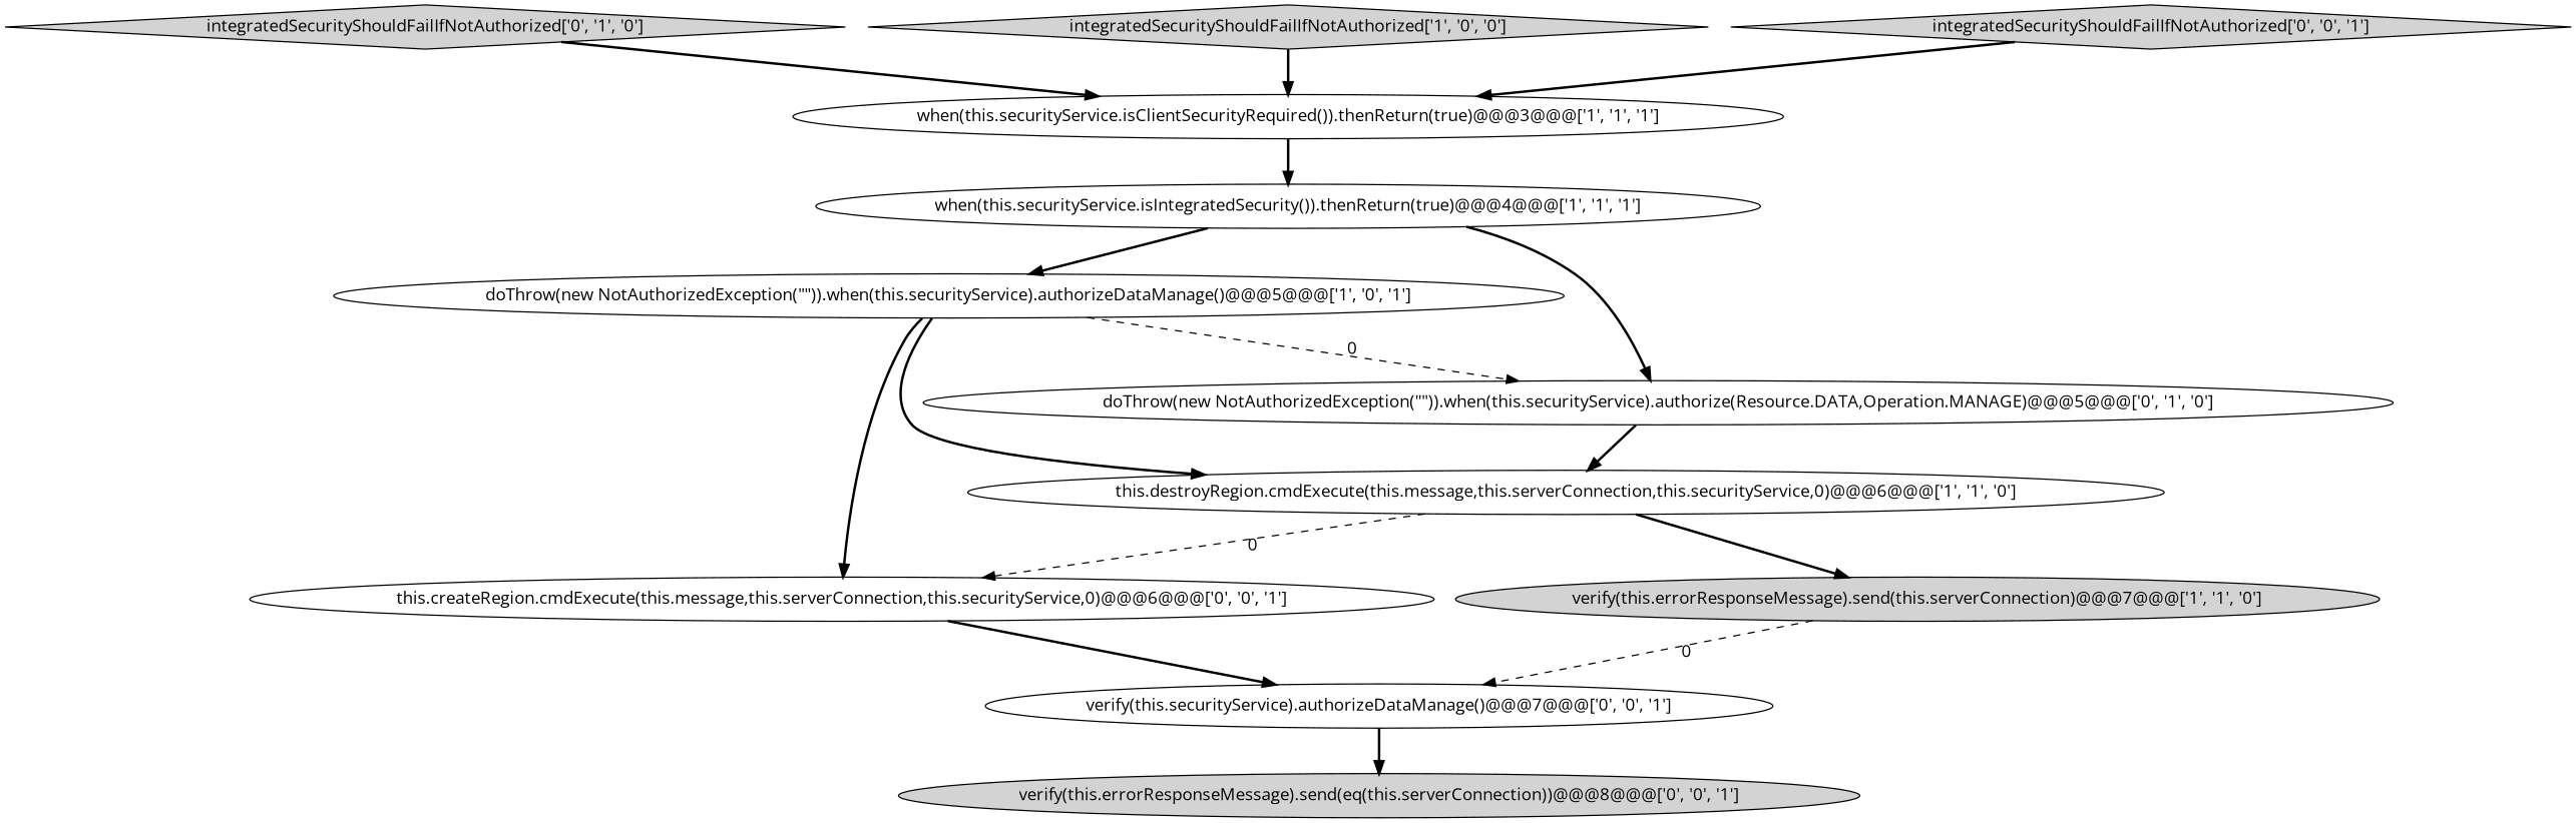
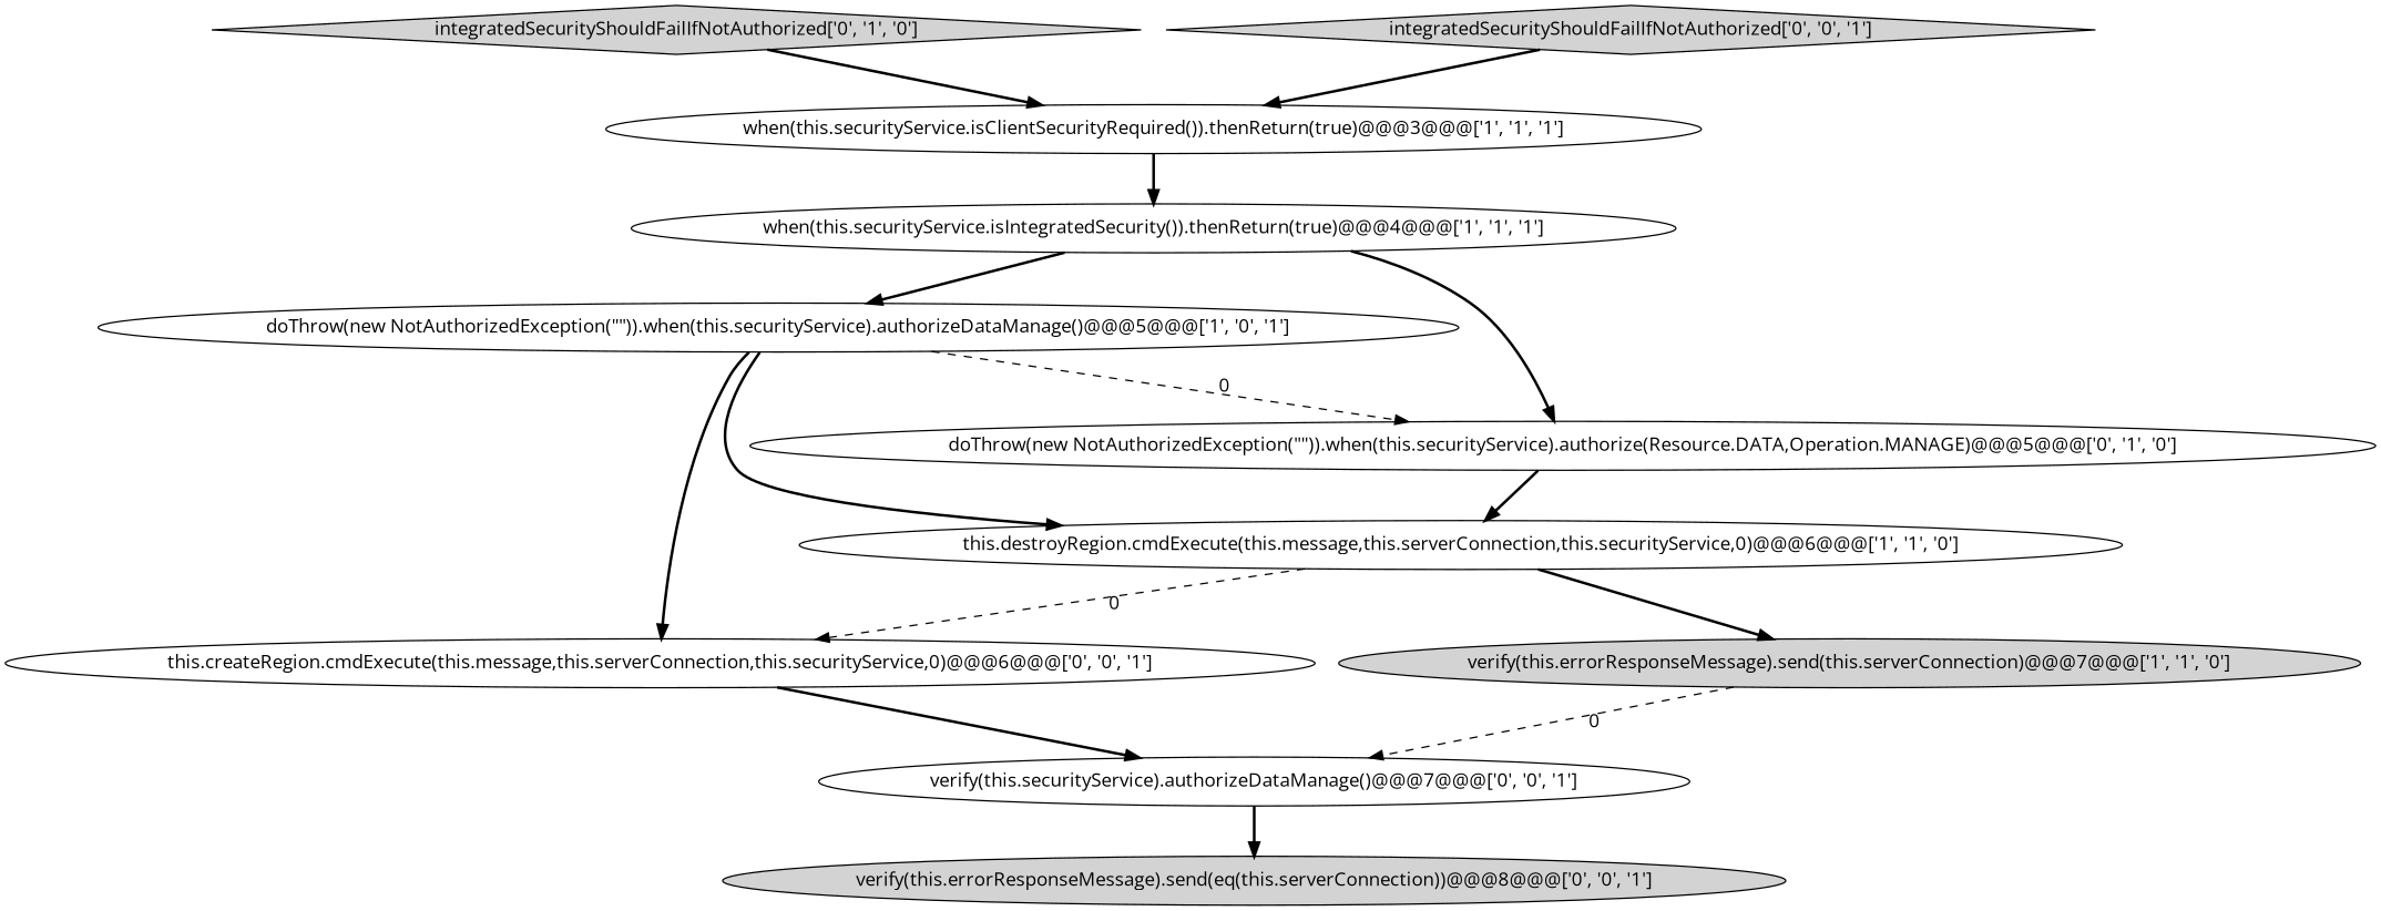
  digraph {
    fontname="Open Sans"
    node [fillcolor=white shape=ellipse style=filled fontname="Open Sans"]
    edge [style=bold fontname="Open Sans"]
    n1 [fillcolor=lightgray label="integratedSecurityShouldFailIfNotAuthorized['0', '1', '0']" shape=diamond]
    n2 [label="when(this.securityService.isClientSecurityRequired()).thenReturn(true)@@@3@@@['1', '1', '1']"]
    n3 [label="this.createRegion.cmdExecute(this.message,this.serverConnection,this.securityService,0)@@@6@@@['0', '0', '1']"]
    n4 [label="verify(this.securityService).authorizeDataManage()@@@7@@@['0', '0', '1']"]
-   n5 [fillcolor=lightgray label="integratedSecurityShouldFailIfNotAuthorized['1', '0', '0']" shape=diamond]
    n6 [label="doThrow(new NotAuthorizedException(\"\")).when(this.securityService).authorize(Resource.DATA,Operation.MANAGE)@@@5@@@['0', '1', '0']"]
    n7 [label="this.destroyRegion.cmdExecute(this.message,this.serverConnection,this.securityService,0)@@@6@@@['1', '1', '0']"]
    n8 [label="when(this.securityService.isIntegratedSecurity()).thenReturn(true)@@@4@@@['1', '1', '1']"]
    n9 [label="doThrow(new NotAuthorizedException(\"\")).when(this.securityService).authorizeDataManage()@@@5@@@['1', '0', '1']"]
    n10 [fillcolor=lightgray label="integratedSecurityShouldFailIfNotAuthorized['0', '0', '1']" shape=diamond]
    n11 [fillcolor=lightgray label="verify(this.errorResponseMessage).send(eq(this.serverConnection))@@@8@@@['0', '0', '1']"]
    n12 [fillcolor=lightgray label="verify(this.errorResponseMessage).send(this.serverConnection)@@@7@@@['1', '1', '0']"]
    n1 -> n2
    n2 -> n8
    n3 -> n4
    n4 -> n11
-   n5 -> n2
    n6 -> n7
    n7 -> n3 [label=0 style=dashed]
    n7 -> n12
    n8 -> n6
    n8 -> n9
    n9 -> n3
    n9 -> n6 [label=0 style=dashed]
    n9 -> n7
    n10 -> n2
    n12 -> n4 [label=0 style=dashed]
  }
